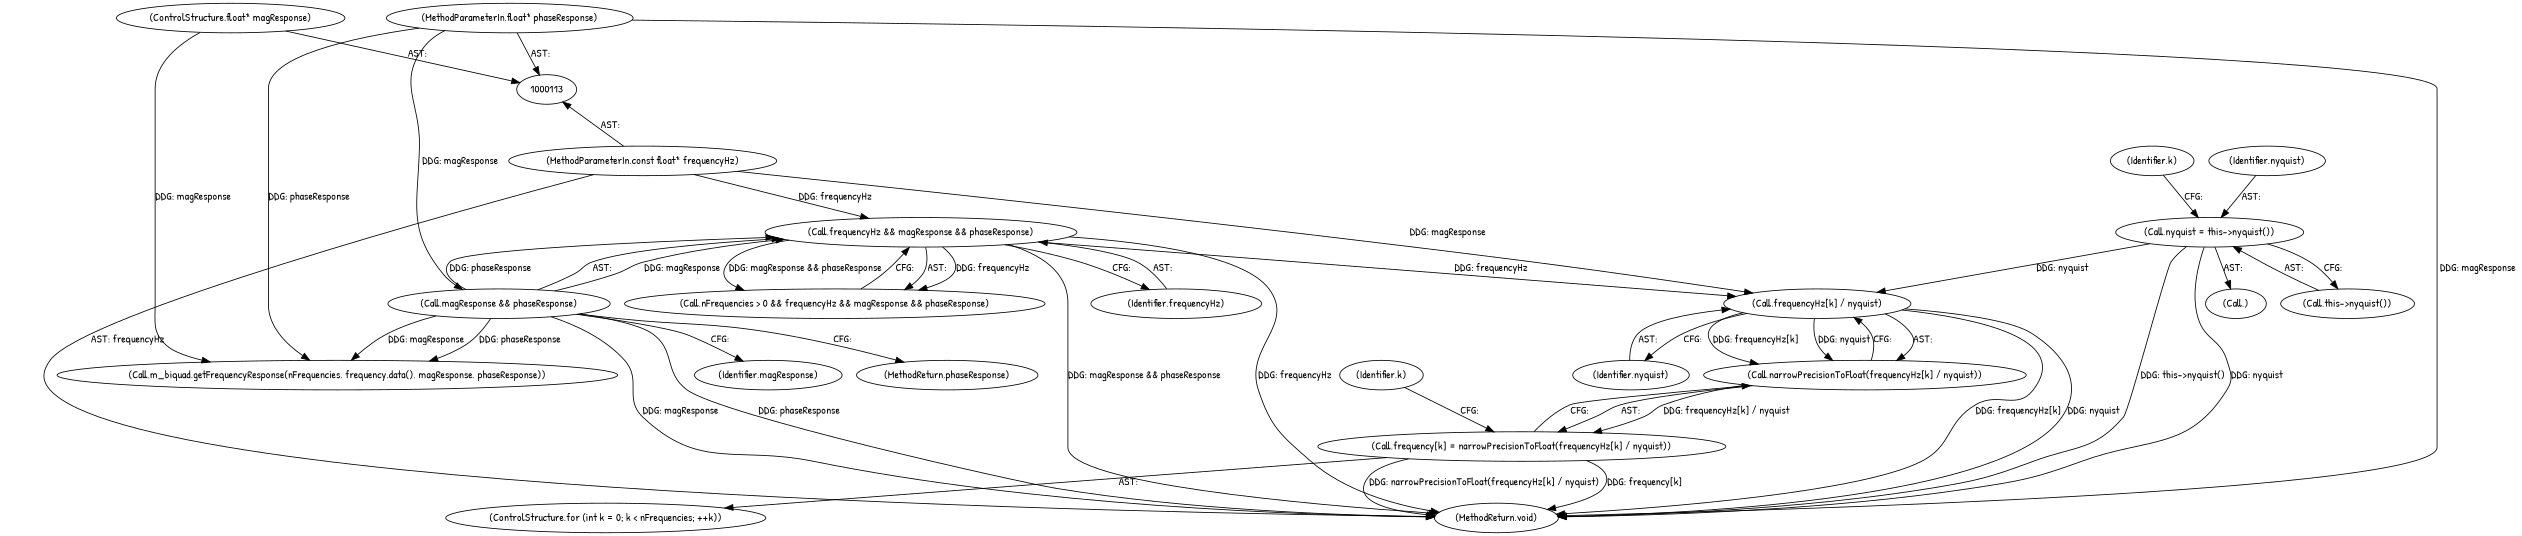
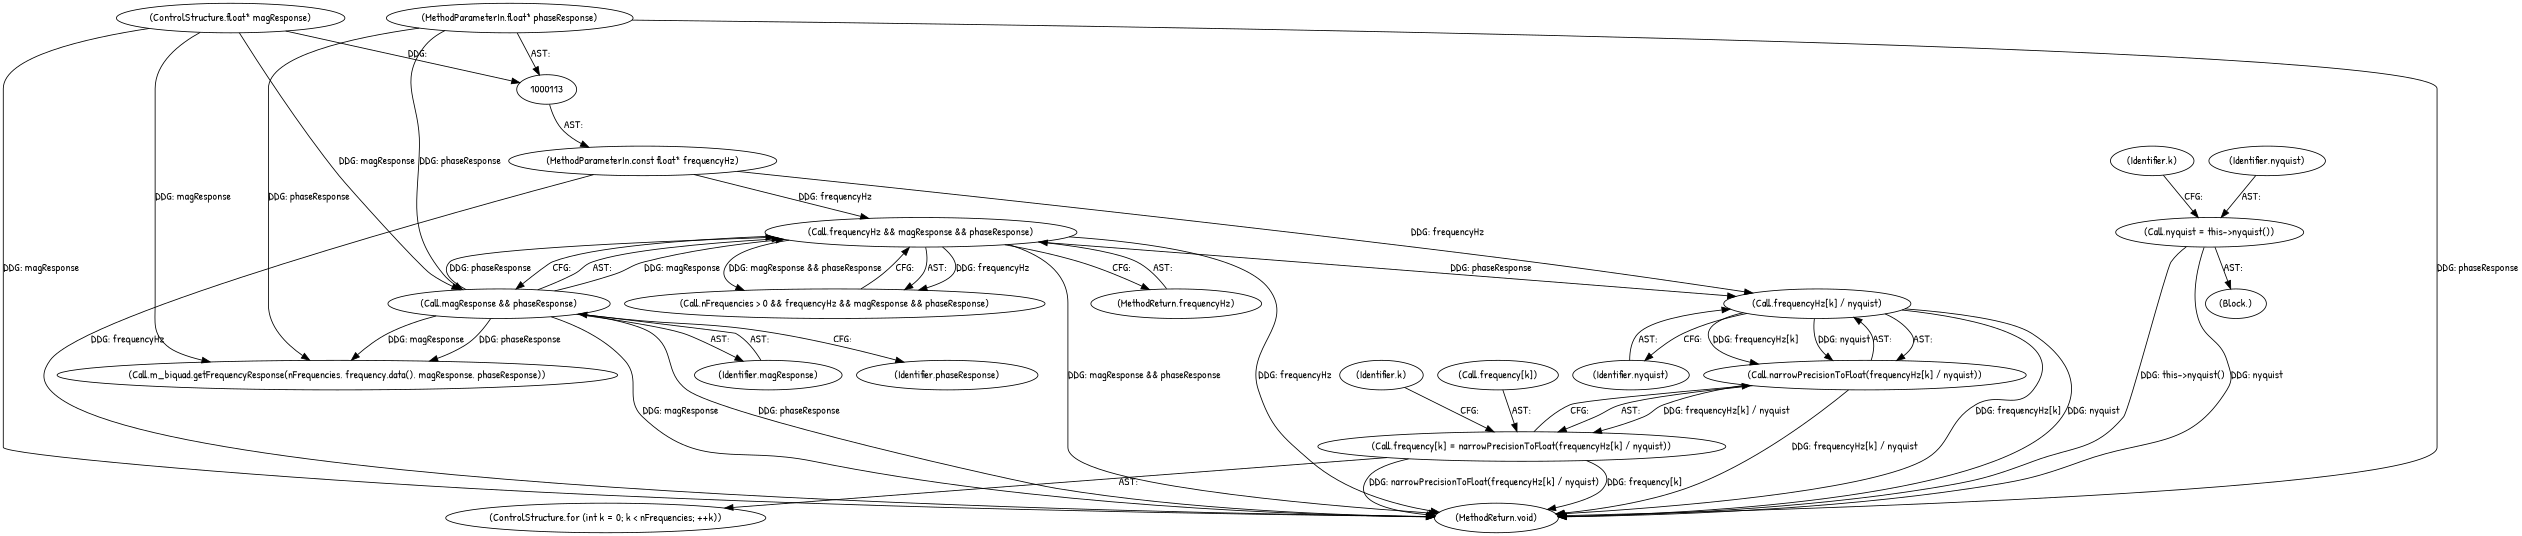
  digraph {
    fontname="Patrick Hand"
    node [fontname="Patrick Hand"]
    edge [fontname="Patrick Hand"]
    n1 [label="(Call,frequencyHz[k] / nyquist)"]
    n2 [label="(Call,narrowPrecisionToFloat(frequencyHz[k] / nyquist))"]
    n3 [label="(MethodReturn,void)"]
    n4 [label="(Identifier,nyquist)"]
    n5 [label="(Call,frequency[k] = narrowPrecisionToFloat(frequencyHz[k] / nyquist))"]
    n6 [label="(Call,frequencyHz && magResponse && phaseResponse)"]
    n7 [label="(Call,magResponse && phaseResponse)"]
-   n8 [label="(Identifier,frequencyHz)"]
+   n8 [label="(MethodReturn,frequencyHz)"]
    n9 [label="(Call,nFrequencies > 0 && frequencyHz && magResponse && phaseResponse)"]
    n10 [label="(Identifier,magResponse)"]
    n11 [label="(Call,m_biquad.getFrequencyResponse(nFrequencies, frequency.data(), magResponse, phaseResponse))"]
-   n12 [label="(MethodReturn,phaseResponse)"]
+   n12 [label="(Identifier,phaseResponse)"]
    n13 [label="(MethodParameterIn,const float* frequencyHz)"]
    1000113
    n15 [label="(ControlStructure,float* magResponse)"]
    n16 [label="(MethodParameterIn,float* phaseResponse)"]
    n17 [label="(Call,nyquist = this->nyquist())"]
-   n18 [label="(Call,)"]
-   n19 [label="(Call,this->nyquist())"]
+   n18 [label="(Block,)"]
    n20 [label="(ControlStructure,for (int k = 0; k < nFrequencies; ++k))"]
    n21 [label="(Identifier,k)"]
    n22 [label="(Identifier,nyquist)"]
    n23 [label="(Identifier,k)"]
+   n24 [label="(Call,frequency[k])"]
    n1 -> n2 [label="AST: "]
    n1 -> n2 [label="DDG: frequencyHz[k]"]
    n1 -> n2 [label="DDG: nyquist"]
    n1 -> n3 [label="DDG: frequencyHz[k]"]
    n1 -> n3 [label="DDG: nyquist"]
    n1 -> n4 [label="CFG: "]
-   n2 -> n1 [label="CFG: "]
+   n2 -> n1 [label="AST: "]
+   n2 -> n3 [label="DDG: frequencyHz[k] / nyquist"]
    n2 -> n5 [label="AST: "]
    n2 -> n5 [label="DDG: frequencyHz[k] / nyquist"]
    n4 -> n1 [label="AST: "]
    n5 -> n2 [label="CFG: "]
    n5 -> n3 [label="DDG: frequency[k]"]
    n5 -> n3 [label="DDG: narrowPrecisionToFloat(frequencyHz[k] / nyquist)"]
    n5 -> n20 [label="AST: "]
-   n6 -> n1 [label="DDG: frequencyHz"]
+   n6 -> n1 [label="DDG: phaseResponse"]
    n6 -> n3 [label="DDG: frequencyHz"]
    n6 -> n3 [label="DDG: magResponse && phaseResponse"]
+   n6 -> n7 [label="CFG: "]
    n6 -> n8 [label="CFG: "]
    n6 -> n9 [label="AST: "]
    n6 -> n9 [label="DDG: frequencyHz"]
    n6 -> n9 [label="DDG: magResponse && phaseResponse"]
    n7 -> n3 [label="DDG: phaseResponse"]
    n7 -> n3 [label="DDG: magResponse"]
    n7 -> n6 [label="AST: "]
    n7 -> n6 [label="DDG: magResponse"]
    n7 -> n6 [label="DDG: phaseResponse"]
-   n7 -> n10 [label="CFG: "]
+   n7 -> n10 [label="AST: "]
    n7 -> n11 [label="DDG: magResponse"]
    n7 -> n11 [label="DDG: phaseResponse"]
    n7 -> n12 [label="CFG: "]
    n8 -> n6 [label="AST: "]
    n9 -> n6 [label="CFG: "]
-   n13 -> n1 [label="DDG: magResponse"]
-   n13 -> n3 [label="AST: frequencyHz"]
+   n10 -> n7 [label="AST: "]
+   n13 -> n1 [label="DDG: frequencyHz"]
+   n13 -> n3 [label="DDG: frequencyHz"]
    n13 -> n6 [label="DDG: frequencyHz"]
-   n13 -> 1000113 [label="AST: "]
+   1000113 -> n13 [label="AST: "]
+   n15 -> n3 [label="DDG: magResponse"]
+   n15 -> n7 [label="DDG: magResponse"]
    n15 -> n11 [label="DDG: magResponse"]
-   n15 -> 1000113 [label="AST: "]
-   n16 -> n3 [label="DDG: magResponse"]
-   n16 -> n7 [label="DDG: magResponse"]
+   n15 -> 1000113 [label="DDG: "]
+   n16 -> n3 [label="DDG: phaseResponse"]
+   n16 -> n7 [label="DDG: phaseResponse"]
    n16 -> n11 [label="DDG: phaseResponse"]
    n16 -> 1000113 [label="AST: "]
-   n17 -> n1 [label="DDG: nyquist"]
    n17 -> n3 [label="DDG: this->nyquist()"]
    n17 -> n3 [label="DDG: nyquist"]
    n17 -> n18 [label="AST: "]
-   n17 -> n19 [label="CFG: "]
-   n19 -> n17 [label="AST: "]
    n21 -> n17 [label="CFG: "]
    n22 -> n17 [label="AST: "]
    n23 -> n5 [label="CFG: "]
+   n24 -> n5 [label="AST: "]
  }
